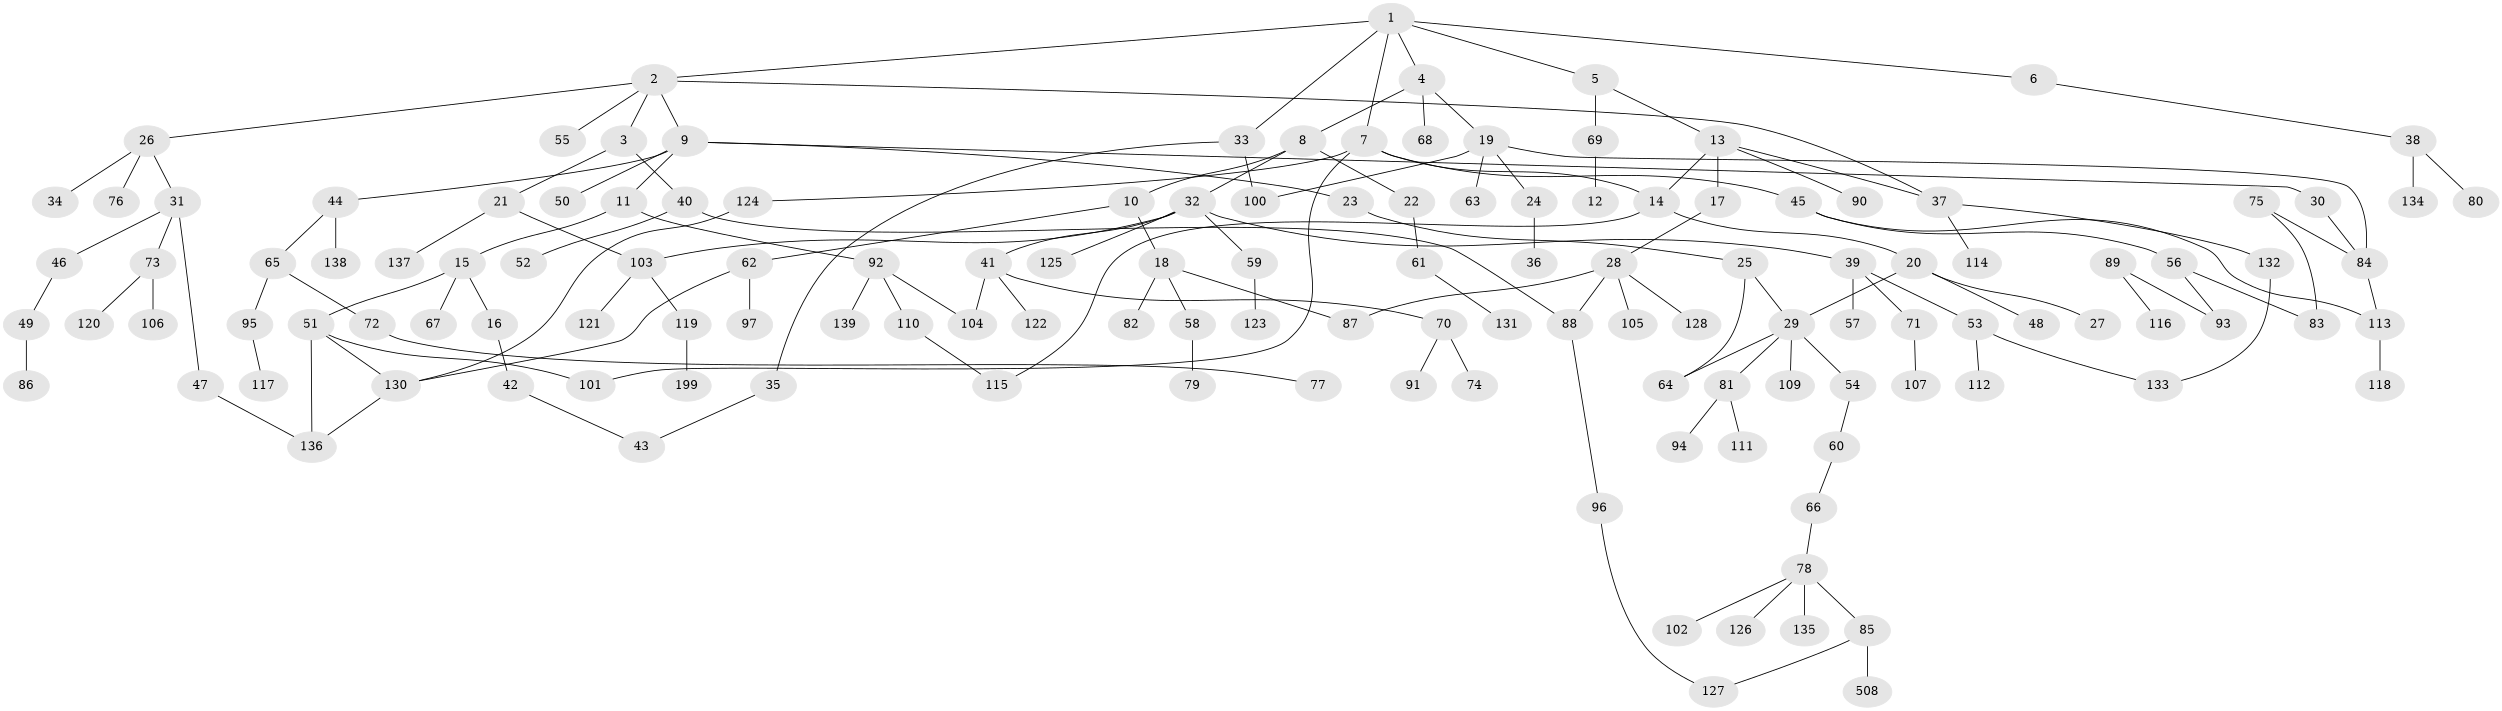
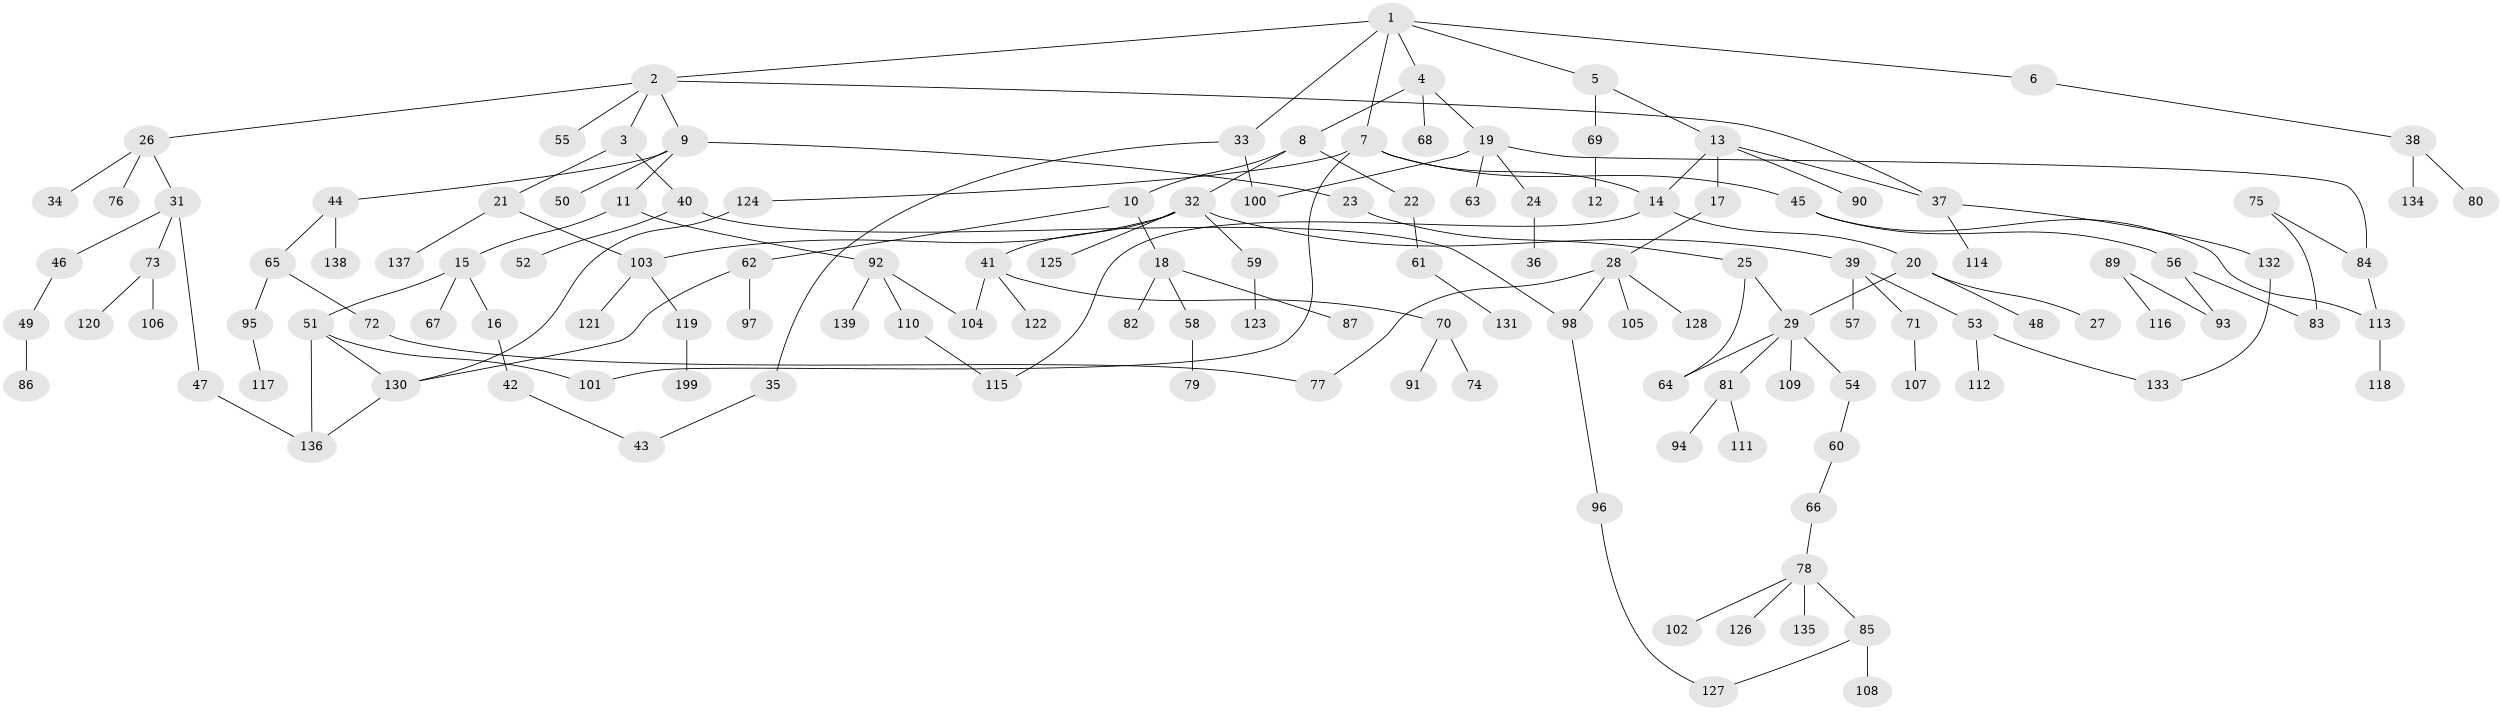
  graph {
    node [color=gray90 style=filled]
    1
    2
    4
    5
    6
    7
    33
    3
    9
    26
    37
    55
    8
    19
    68
    13
    69
    38
    14
    45
    101
    124
    100
    35
    21
    40
    11
    23
-   30
    44
    50
    31
    34
    76
    114
    132
    103
    137
-   88
+   88 [label=98]
    52
    10
    22
    32
    24
    63
    84
    17
    90
    12
    80
    134
    20
    115
    56
    113
    130
    18
    62
    61
    39
    41
    59
    125
    15
    92
    25
    65
    138
    58
    82
    87
    97
    16
    51
    67
    104
    110
    139
    28
    27
    29
    48
    42
    136
    43
    77
    105
    128
    79
    36
    64
    54
    81
    109
    119
    121
    131
    46
    47
    73
    96
    60
    94
    111
    89
    93
    116
    49
    106
    120
    53
    57
    71
    70
    122
    123
    133
    112
    107
    75
    83
    74
    91
    72
    95
    118
    86
    66
    78
    117
    85
    102
    126
    135
-   108 [label=508]
+   108
    127
    n137 [label=199]
    1 -- 2
    1 -- 4
    1 -- 5
    1 -- 6
    1 -- 7
    1 -- 33
    2 -- 3
    2 -- 9
    2 -- 26
    2 -- 37
    2 -- 55
    4 -- 8
    4 -- 19
    4 -- 68
    5 -- 13
    5 -- 69
    6 -- 38
    7 -- 14
    7 -- 45
    7 -- 101
    7 -- 124
    33 -- 100
    33 -- 35
    3 -- 21
    3 -- 40
    9 -- 11
    9 -- 23
-   9 -- 30
    9 -- 44
    9 -- 50
    26 -- 31
    26 -- 34
    26 -- 76
    37 -- 114
    37 -- 132
    8 -- 10
    8 -- 22
    8 -- 32
    19 -- 100
    19 -- 24
    19 -- 63
    19 -- 84
    13 -- 37
    13 -- 14
    13 -- 17
    13 -- 90
    69 -- 12
    38 -- 80
    38 -- 134
    14 -- 20
    14 -- 115
    45 -- 56
    45 -- 113
    124 -- 130
    35 -- 43
    21 -- 103
    21 -- 137
    40 -- 88
    40 -- 52
    11 -- 15
    11 -- 92
    23 -- 25
-   30 -- 84
    44 -- 65
    44 -- 138
    31 -- 46
    31 -- 47
    31 -- 73
    132 -- 133
    103 -- 119
    103 -- 121
    88 -- 96
    10 -- 18
    10 -- 62
    22 -- 61
    32 -- 103
    32 -- 39
    32 -- 41
    32 -- 59
    32 -- 125
    24 -- 36
    84 -- 113
    17 -- 28
    20 -- 27
    20 -- 29
    20 -- 48
    56 -- 93
    56 -- 83
    113 -- 118
    130 -- 136
    18 -- 58
    18 -- 82
    18 -- 87
    62 -- 130
    62 -- 97
    61 -- 131
    39 -- 53
    39 -- 57
    39 -- 71
    41 -- 104
    41 -- 70
    41 -- 122
    59 -- 123
    15 -- 16
    15 -- 51
    15 -- 67
    92 -- 104
    92 -- 110
    92 -- 139
    25 -- 29
    25 -- 64
    65 -- 72
    65 -- 95
    58 -- 79
    16 -- 42
    51 -- 101
    51 -- 130
    51 -- 136
    110 -- 115
    28 -- 88
-   28 -- 87
+   28 -- 77
    28 -- 105
    28 -- 128
    29 -- 64
    29 -- 54
    29 -- 81
    29 -- 109
    42 -- 43
    54 -- 60
    81 -- 94
    81 -- 111
    119 -- n137
    46 -- 49
    47 -- 136
    73 -- 106
    73 -- 120
    96 -- 127
    60 -- 66
    89 -- 93
    89 -- 116
    49 -- 86
    53 -- 133
    53 -- 112
    71 -- 107
    70 -- 74
    70 -- 91
    75 -- 84
    75 -- 83
    72 -- 77
    95 -- 117
    66 -- 78
    78 -- 85
    78 -- 102
    78 -- 126
    78 -- 135
    85 -- 108
    85 -- 127
  }
